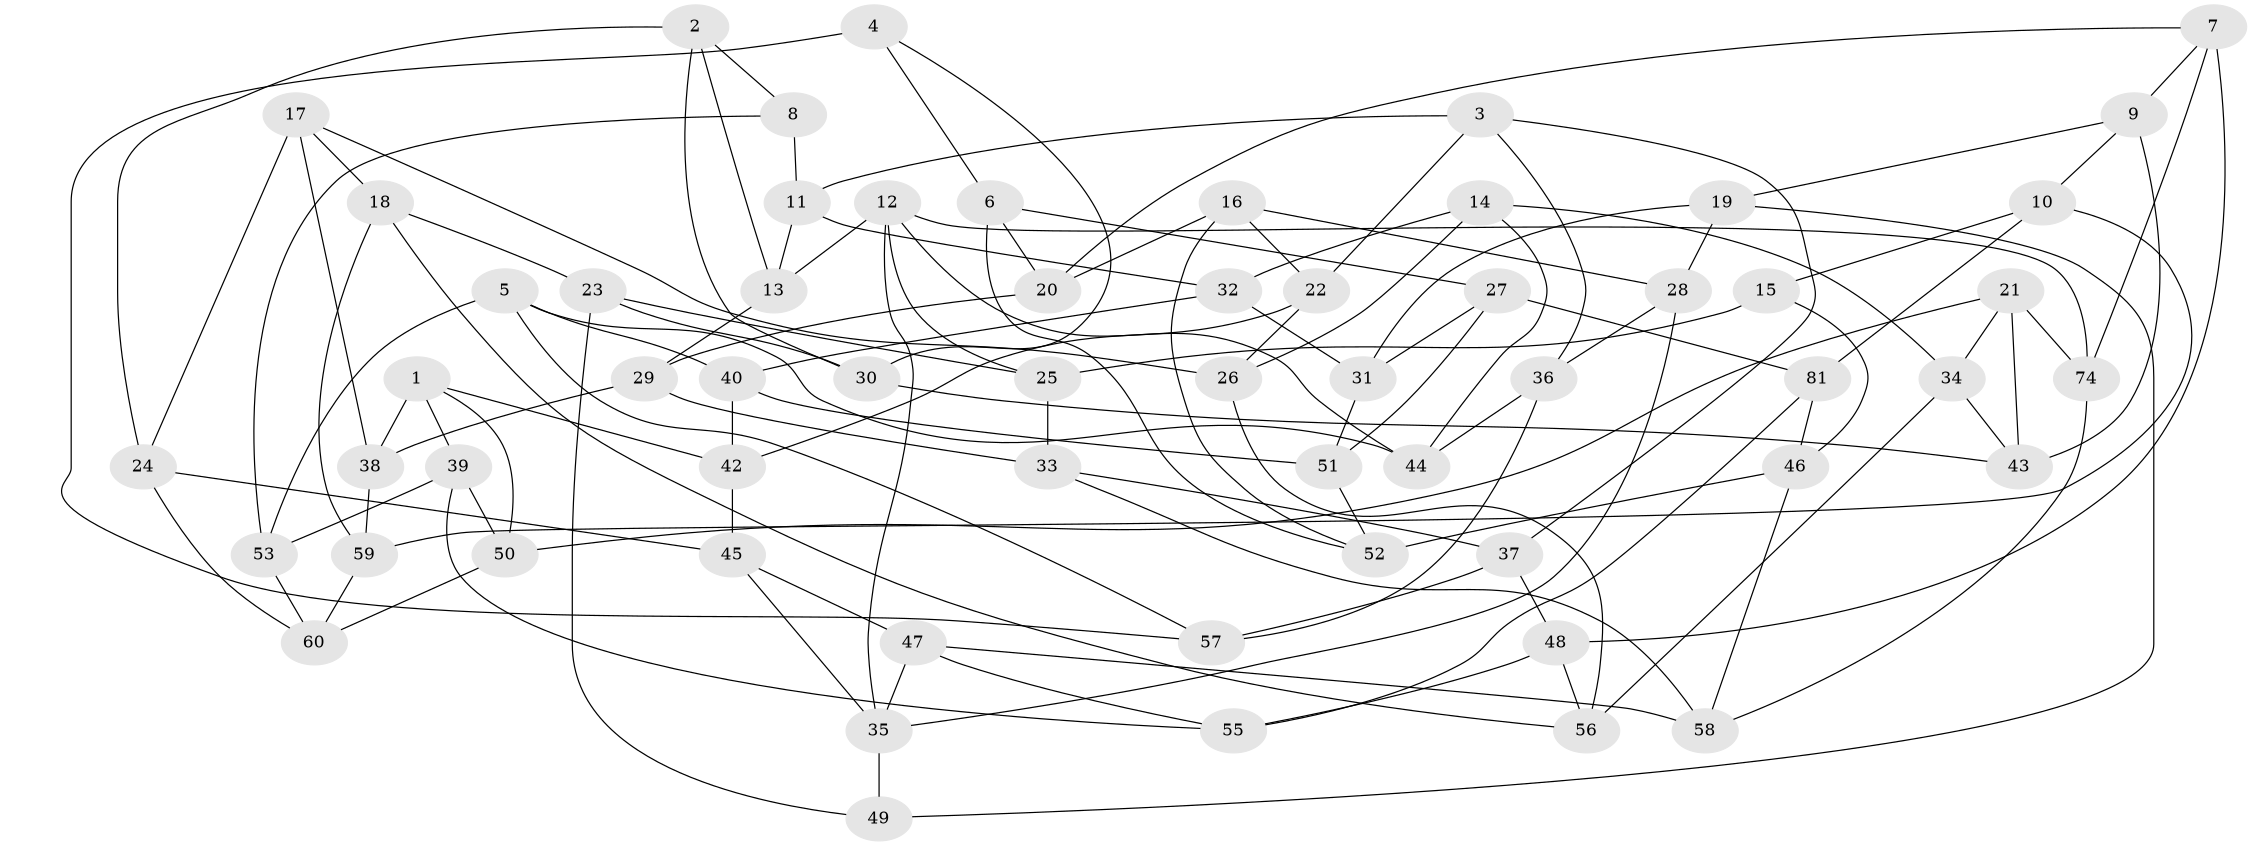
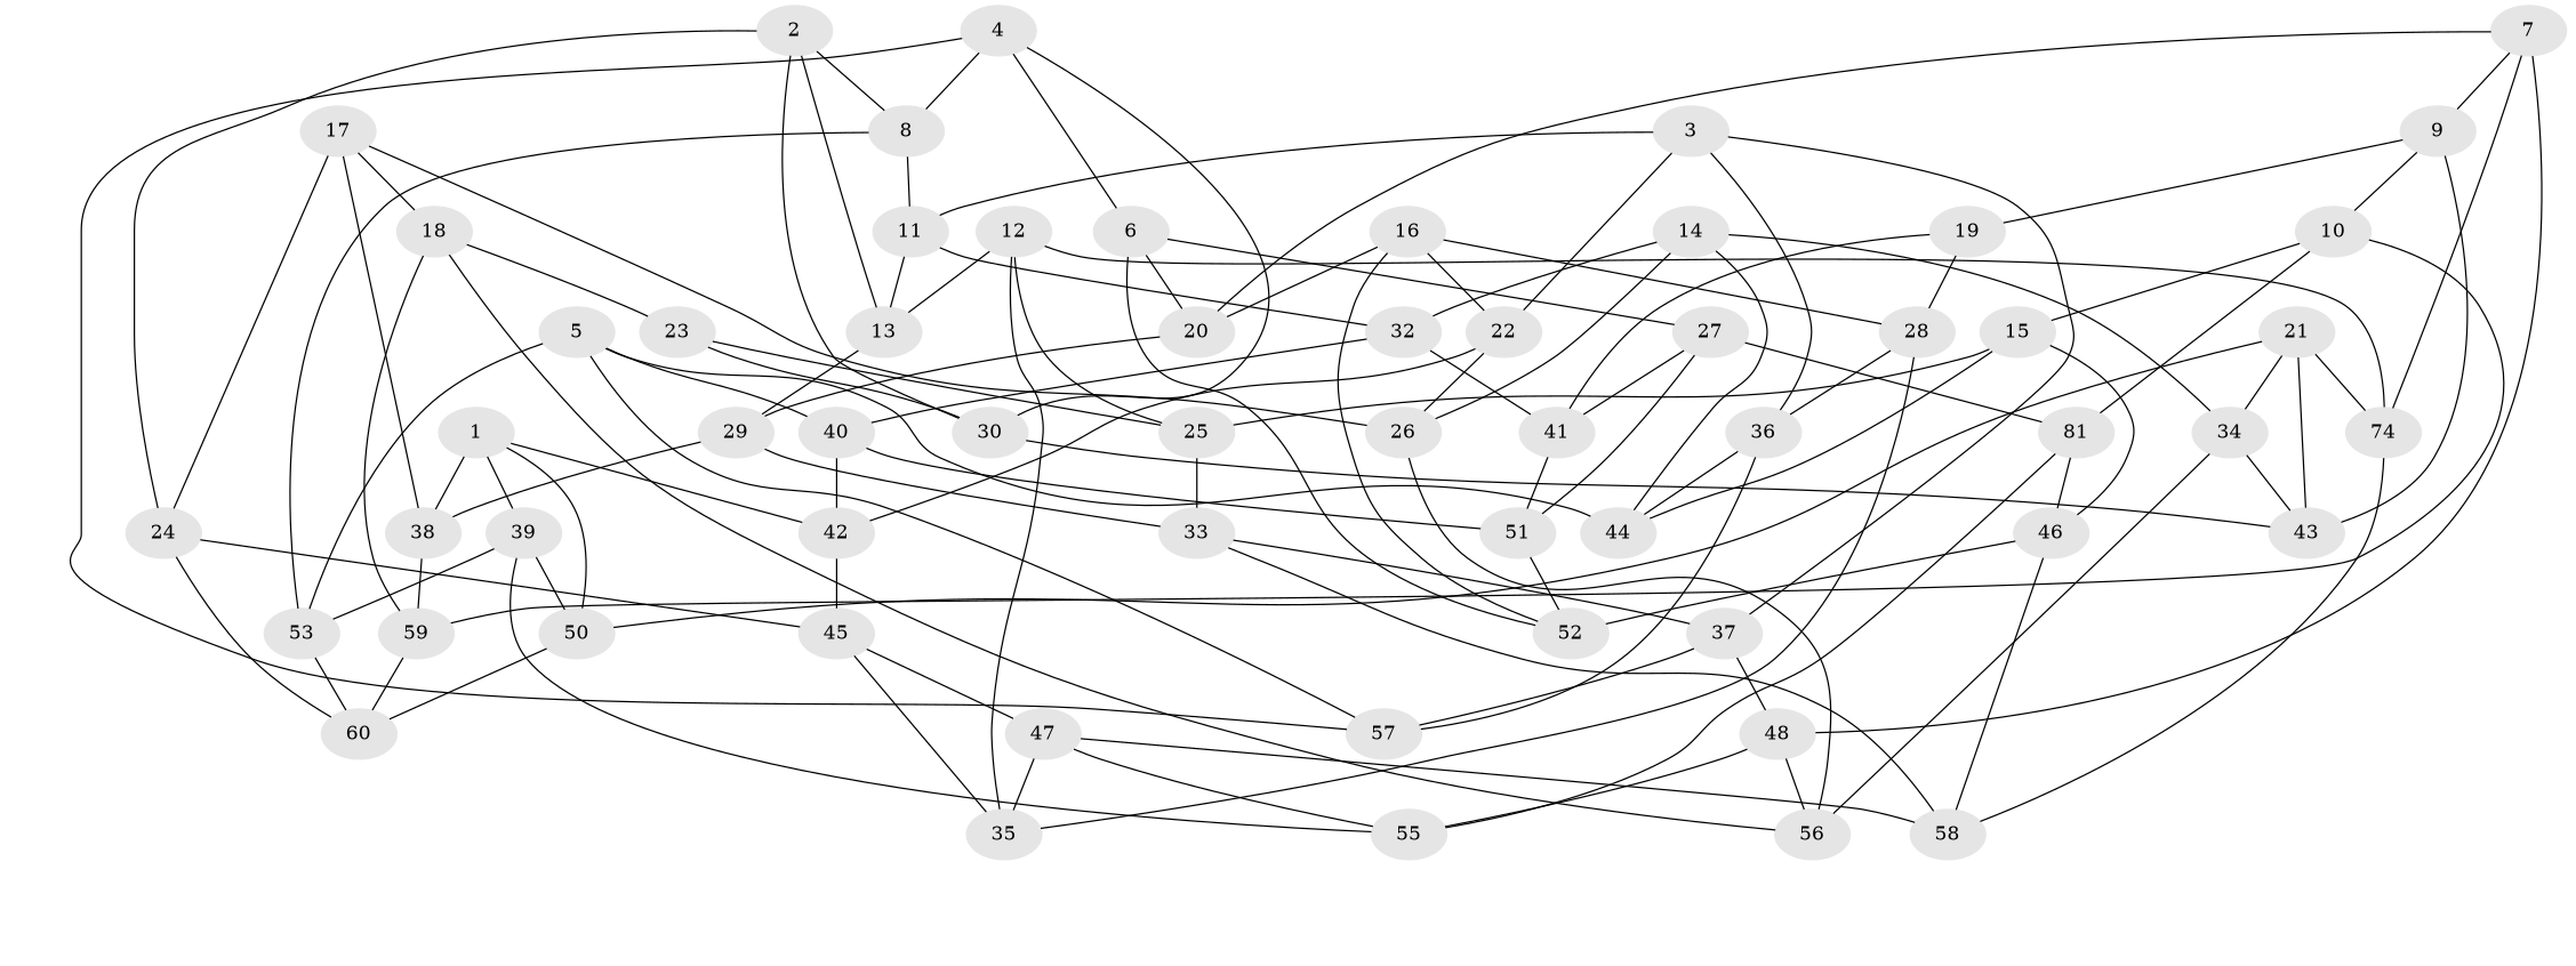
  graph {
    node [color=gray90 style=filled]
    1
    38
    39
    42
    50
    59
    53
    55
    45
    60
    2
    8
    13
    24
    30
    11
    29
    43
    3
    22
    36
    37
    32
    26
    57
    44
    48
    4
    6
    20
    27
    52
    5
    40
    51
    n36 [label=81]
-   41 [label=31]
+   41
    7
    9
    n40 [label=74]
    10
    19
    56
    58
    15
    28
-   49
    25
    46
    12
    35
    33
    14
    34
    16
    17
    18
    23
    21
    47
    1 -- 38
    1 -- 39
    1 -- 42
    1 -- 50
    38 -- 59
    39 -- 50
    39 -- 53
    39 -- 55
    42 -- 45
    50 -- 60
    59 -- 60
    53 -- 60
    45 -- 47
    2 -- 8
    2 -- 13
    2 -- 24
    2 -- 30
    8 -- 53
    8 -- 11
    13 -- 29
    24 -- 45
    24 -- 60
    30 -- 43
    11 -- 13
    11 -- 32
    29 -- 38
    29 -- 33
    3 -- 11
    3 -- 22
    3 -- 36
    3 -- 37
    22 -- 42
    22 -- 26
    36 -- 57
    36 -- 44
    37 -- 57
    37 -- 48
    32 -- 40
    32 -- 41
    26 -- 56
    48 -- 55
    48 -- 56
+   4 -- 8
    4 -- 30
    4 -- 57
    4 -- 6
    6 -- 20
    6 -- 27
    6 -- 52
    20 -- 29
    27 -- 51
    27 -- n36
    27 -- 41
    5 -- 53
    5 -- 57
    5 -- 44
    5 -- 40
    40 -- 42
    40 -- 51
    51 -- 52
    n36 -- 55
    n36 -- 46
    41 -- 51
    7 -- 48
    7 -- 20
    7 -- 9
    7 -- n40
    9 -- 43
    9 -- 10
    9 -- 19
    n40 -- 58
    10 -- 59
    10 -- n36
    10 -- 15
    19 -- 41
    19 -- 28
-   19 -- 49
-   12 -- 44
+   15 -- 44
    15 -- 25
    15 -- 46
    28 -- 36
    28 -- 35
    25 -- 33
    46 -- 52
    46 -- 58
    12 -- 13
    12 -- n40
    12 -- 25
    12 -- 35
    35 -- 45
-   35 -- 49
    33 -- 37
    33 -- 58
    14 -- 32
    14 -- 26
    14 -- 44
    14 -- 34
    34 -- 43
    34 -- 56
    16 -- 22
    16 -- 20
    16 -- 52
    16 -- 28
    17 -- 38
    17 -- 24
    17 -- 26
    17 -- 18
    18 -- 59
    18 -- 56
    18 -- 23
    23 -- 30
-   23 -- 49
    23 -- 25
    21 -- 50
    21 -- 43
    21 -- n40
    21 -- 34
    47 -- 55
    47 -- 58
    47 -- 35
  }
